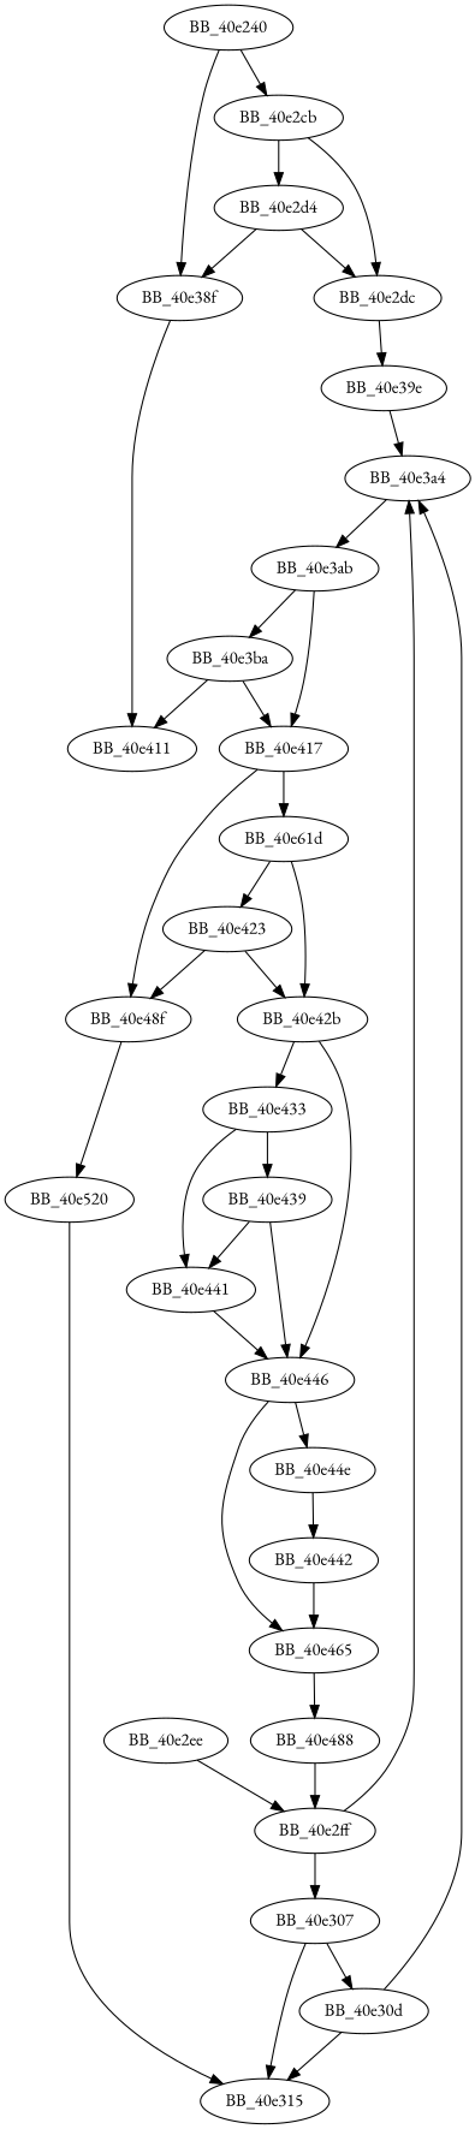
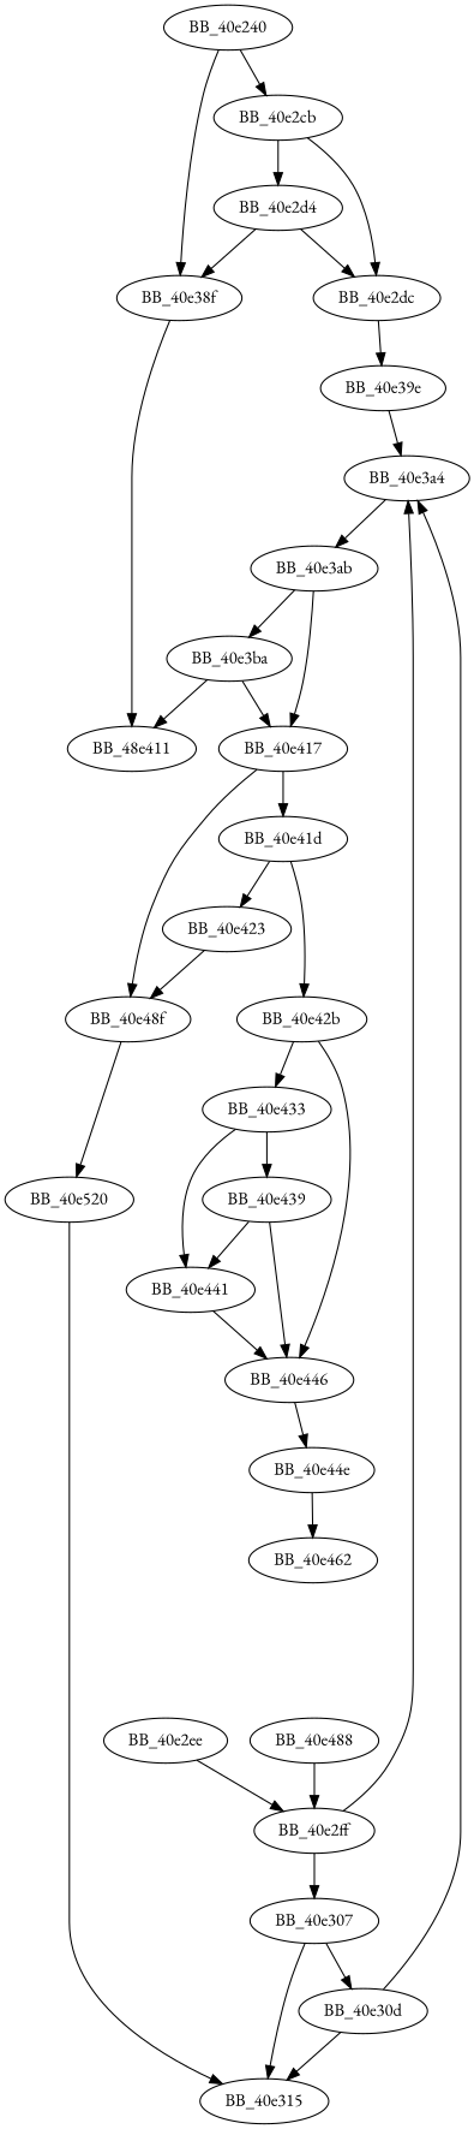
  digraph {
    fontname="EB Garamond"
    node [fontname="EB Garamond"]
    edge [fontname="EB Garamond"]
    BB_40e240
    BB_40e2cb
    BB_40e38f
    BB_40e2d4
    BB_40e2dc
-   BB_40e411
+   BB_40e411 [label=BB_48e411]
    BB_40e39e
    BB_40e3a4
    BB_40e3ab
    BB_40e2ee
    BB_40e2ff
    BB_40e307
    BB_40e30d
    BB_40e315
    BB_40e3ba
    BB_40e417
-   BB_40e41d [label=BB_40e61d]
+   BB_40e41d
    BB_40e48f
    BB_40e423
    BB_40e42b
    BB_40e520
    BB_40e433
    BB_40e446
    BB_40e439
    BB_40e441
    BB_40e44e
-   BB_40e465
-   BB_40e462 [label=BB_40e442]
+   BB_40e462
    BB_40e488
    BB_40e240 -> BB_40e2cb
    BB_40e240 -> BB_40e38f
    BB_40e2cb -> BB_40e2d4
    BB_40e2cb -> BB_40e2dc
    BB_40e38f -> BB_40e411
    BB_40e2d4 -> BB_40e38f
    BB_40e2d4 -> BB_40e2dc
    BB_40e2dc -> BB_40e39e
    BB_40e39e -> BB_40e3a4
    BB_40e3a4 -> BB_40e3ab
    BB_40e3ab -> BB_40e3ba
    BB_40e3ab -> BB_40e417
    BB_40e2ee -> BB_40e2ff
    BB_40e2ff -> BB_40e3a4
    BB_40e2ff -> BB_40e307
    BB_40e307 -> BB_40e30d
    BB_40e307 -> BB_40e315
    BB_40e30d -> BB_40e3a4
    BB_40e30d -> BB_40e315
    BB_40e3ba -> BB_40e411
    BB_40e3ba -> BB_40e417
    BB_40e417 -> BB_40e41d
    BB_40e417 -> BB_40e48f
    BB_40e41d -> BB_40e423
    BB_40e41d -> BB_40e42b
    BB_40e48f -> BB_40e520
    BB_40e423 -> BB_40e48f
-   BB_40e423 -> BB_40e42b
    BB_40e42b -> BB_40e433
    BB_40e42b -> BB_40e446
    BB_40e520 -> BB_40e315
    BB_40e433 -> BB_40e439
    BB_40e433 -> BB_40e441
    BB_40e446 -> BB_40e44e
-   BB_40e446 -> BB_40e465
    BB_40e439 -> BB_40e446
    BB_40e439 -> BB_40e441
    BB_40e441 -> BB_40e446
    BB_40e44e -> BB_40e462
-   BB_40e465 -> BB_40e488
-   BB_40e462 -> BB_40e465
    BB_40e488 -> BB_40e2ff
  }
